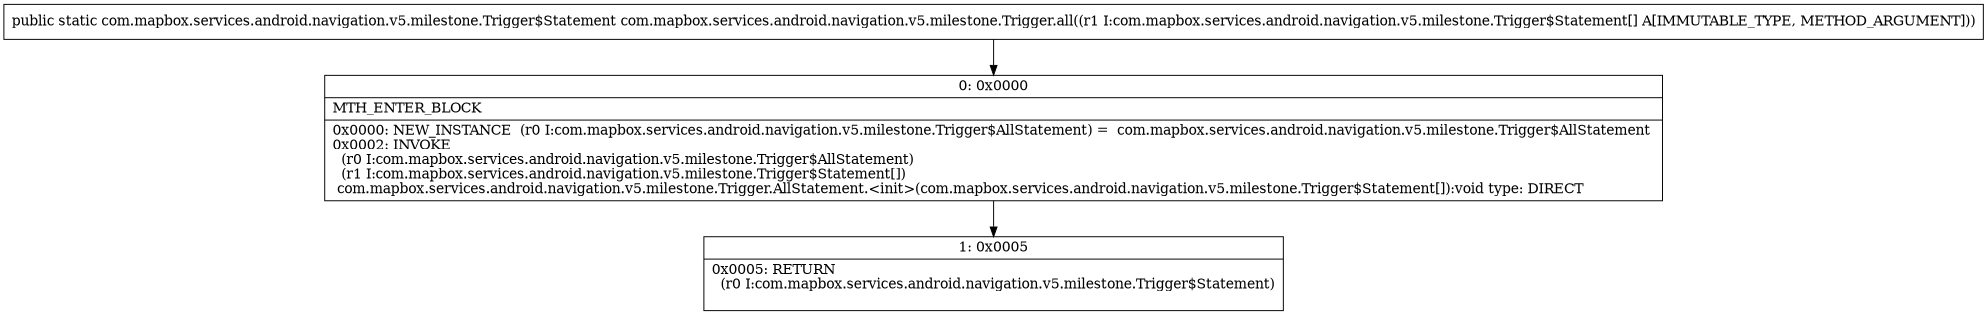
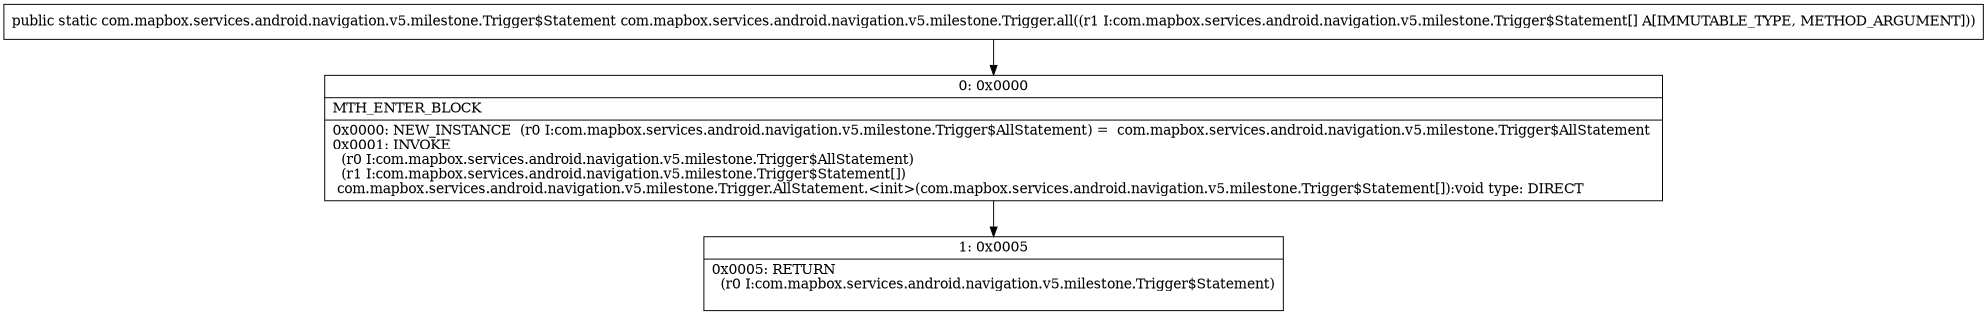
  digraph {
    node [shape=record]
-   n1 [label="{0\:\ 0x0000|MTH_ENTER_BLOCK\l|0x0000: NEW_INSTANCE  (r0 I:com.mapbox.services.android.navigation.v5.milestone.Trigger$AllStatement) =  com.mapbox.services.android.navigation.v5.milestone.Trigger$AllStatement \l0x0002: INVOKE  \l  (r0 I:com.mapbox.services.android.navigation.v5.milestone.Trigger$AllStatement)\l  (r1 I:com.mapbox.services.android.navigation.v5.milestone.Trigger$Statement[])\l com.mapbox.services.android.navigation.v5.milestone.Trigger.AllStatement.\<init\>(com.mapbox.services.android.navigation.v5.milestone.Trigger$Statement[]):void type: DIRECT \l}"]
+   n1 [label="{0\:\ 0x0000|MTH_ENTER_BLOCK\l|0x0000: NEW_INSTANCE  (r0 I:com.mapbox.services.android.navigation.v5.milestone.Trigger$AllStatement) =  com.mapbox.services.android.navigation.v5.milestone.Trigger$AllStatement \l0x0001: INVOKE  \l  (r0 I:com.mapbox.services.android.navigation.v5.milestone.Trigger$AllStatement)\l  (r1 I:com.mapbox.services.android.navigation.v5.milestone.Trigger$Statement[])\l com.mapbox.services.android.navigation.v5.milestone.Trigger.AllStatement.\<init\>(com.mapbox.services.android.navigation.v5.milestone.Trigger$Statement[]):void type: DIRECT \l}"]
    n2 [label="{1\:\ 0x0005|0x0005: RETURN  \l  (r0 I:com.mapbox.services.android.navigation.v5.milestone.Trigger$Statement)\l \l}"]
    n3 [label="{public static com.mapbox.services.android.navigation.v5.milestone.Trigger$Statement com.mapbox.services.android.navigation.v5.milestone.Trigger.all((r1 I:com.mapbox.services.android.navigation.v5.milestone.Trigger$Statement[] A[IMMUTABLE_TYPE, METHOD_ARGUMENT])) }"]
    n1 -> n2
    n3 -> n1
  }
